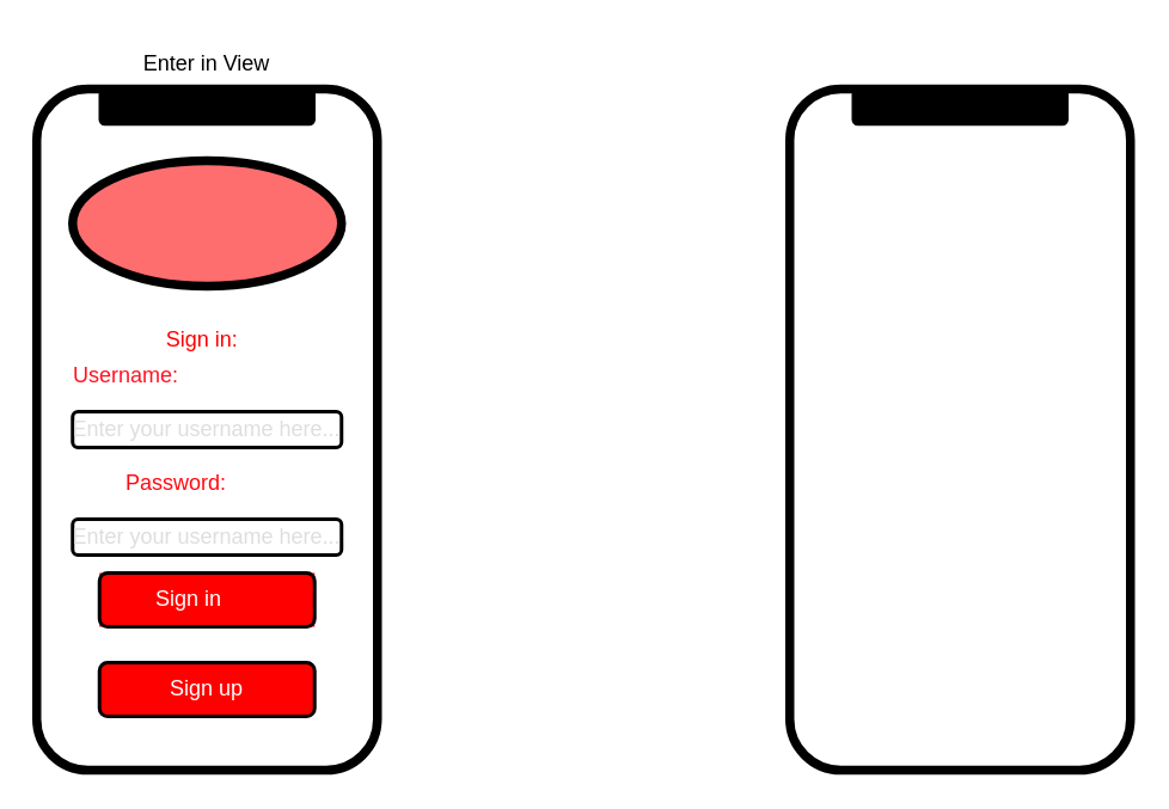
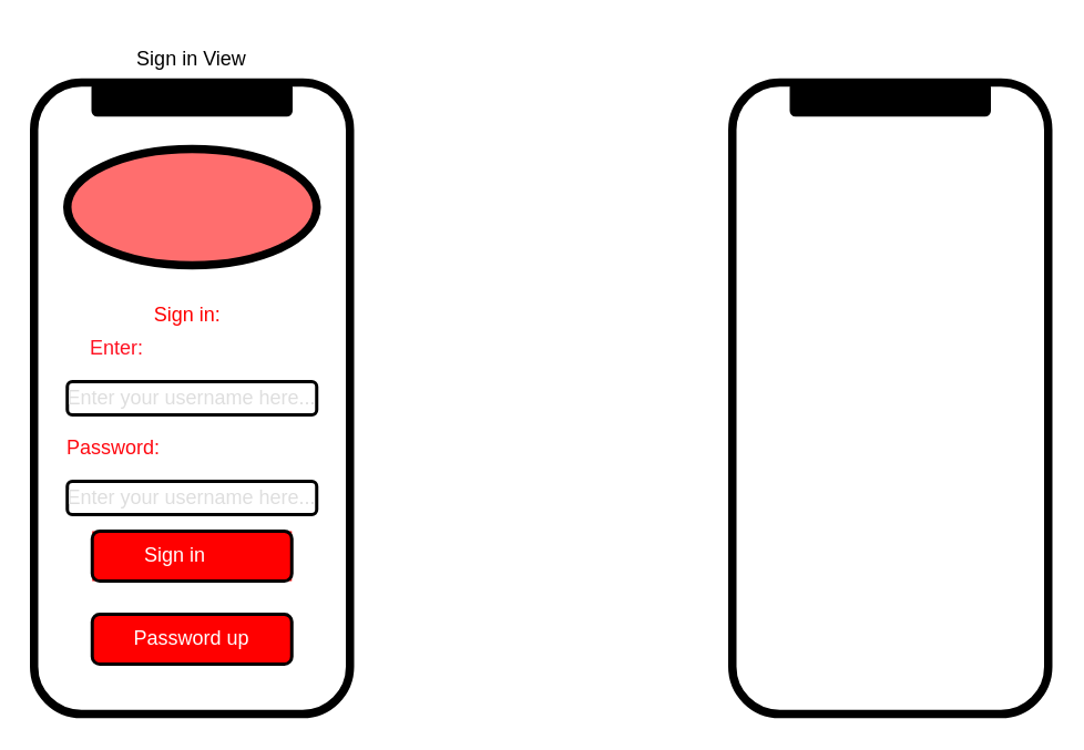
  <mxCell id="0" />
  <mxCell id="1" parent="0" />
- <mxCell id="2" value="Enter in View" style="text;html=1;strokeColor=none;fillColor=none;align=center;verticalAlign=middle;whiteSpace=wrap;rounded=0;" vertex="1" parent="1"><mxGeometry x="50" y="20" width="130" height="29" as="geometry" /></mxCell>
+ <mxCell id="2" value="Sign in View" style="text;html=1;strokeColor=none;fillColor=none;align=center;verticalAlign=middle;whiteSpace=wrap;rounded=0;" vertex="1" parent="1"><mxGeometry x="50" y="20" width="130" height="29" as="geometry" /></mxCell>
  <mxCell id="3" value="" style="group;fillColor=#ffffff;" vertex="1" connectable="0" parent="1"><mxGeometry x="20" y="49" width="210" height="380" as="geometry" /></mxCell>
  <mxCell id="4" value="" style="rounded=1;whiteSpace=wrap;html=1;strokeWidth=5;fillColor=#FFFFFF;" vertex="1" parent="3"><mxGeometry width="190" height="380" as="geometry" /></mxCell>
  <mxCell id="5" value="" style="rounded=1;whiteSpace=wrap;html=1;fillColor=#000000;" vertex="1" parent="3"><mxGeometry x="35" width="120" height="20" as="geometry" /></mxCell>
  <mxCell id="6" value="" style="ellipse;whiteSpace=wrap;html=1;strokeWidth=5;fillColor=#FF6E6E;" vertex="1" parent="3"><mxGeometry x="20" y="40" width="150" height="70" as="geometry" /></mxCell>
  <mxCell id="7" value="" style="rounded=1;whiteSpace=wrap;html=1;strokeWidth=2;" vertex="1" parent="3"><mxGeometry x="20" y="180" width="150" height="20" as="geometry" /></mxCell>
  <mxCell id="8" value="&lt;font color=&quot;#ff0000&quot;&gt;Sign in:&lt;/font&gt;" style="text;html=1;strokeColor=none;fillColor=none;align=center;verticalAlign=middle;whiteSpace=wrap;rounded=0;" vertex="1" parent="3"><mxGeometry x="70" y="130" width="45" height="20" as="geometry" /></mxCell>
- <mxCell id="9" value="&lt;font color=&quot;#ff1222&quot;&gt;Username:&lt;/font&gt;" style="text;html=1;strokeColor=none;fillColor=none;align=center;verticalAlign=middle;whiteSpace=wrap;rounded=0;" vertex="1" parent="3"><mxGeometry x="30" y="150" width="40" height="20" as="geometry" /></mxCell>
- <mxCell id="10" value="&lt;font color=&quot;#ff0810&quot;&gt;Password:&lt;/font&gt;" style="text;html=1;strokeColor=none;fillColor=none;align=center;verticalAlign=middle;whiteSpace=wrap;rounded=0;" vertex="1" parent="3"><mxGeometry x="57.5" y="210" width="40" height="20" as="geometry" /></mxCell>
+ <mxCell id="9" value="&lt;font color=&quot;#ff1222&quot;&gt;Enter:&lt;/font&gt;" style="text;html=1;strokeColor=none;fillColor=none;align=center;verticalAlign=middle;whiteSpace=wrap;rounded=0;" vertex="1" parent="3"><mxGeometry x="30" y="150" width="40" height="20" as="geometry" /></mxCell>
+ <mxCell id="10" value="&lt;font color=&quot;#ff0810&quot;&gt;Password:&lt;/font&gt;" style="text;html=1;strokeColor=none;fillColor=none;align=center;verticalAlign=middle;whiteSpace=wrap;rounded=0;" vertex="1" parent="3"><mxGeometry x="27.5" y="210" width="40" height="20" as="geometry" /></mxCell>
  <mxCell id="11" value="&lt;font color=&quot;#dedede&quot;&gt;Enter your username here...&lt;/font&gt;" style="text;html=1;strokeColor=none;fillColor=none;align=center;verticalAlign=middle;whiteSpace=wrap;rounded=0;" vertex="1" parent="3"><mxGeometry x="5" y="180" width="180" height="20" as="geometry" /></mxCell>
  <mxCell id="12" value="" style="rounded=1;whiteSpace=wrap;html=1;strokeWidth=2;" vertex="1" parent="3"><mxGeometry x="20" y="240" width="150" height="20" as="geometry" /></mxCell>
  <mxCell id="13" value="" style="group;fillColor=#FF0000;" vertex="1" connectable="0" parent="3"><mxGeometry x="35" y="270" width="120" height="30" as="geometry" /></mxCell>
  <mxCell id="14" value="" style="rounded=1;whiteSpace=wrap;html=1;strokeWidth=2;fillColor=#FF0000;" vertex="1" parent="13"><mxGeometry width="120" height="30" as="geometry" /></mxCell>
  <mxCell id="15" value="&lt;font color=&quot;#ffffff&quot;&gt;Sign in&lt;/font&gt;" style="text;html=1;strokeColor=none;fillColor=none;align=center;verticalAlign=middle;whiteSpace=wrap;rounded=0;" vertex="1" parent="13"><mxGeometry x="5" y="5" width="90" height="20" as="geometry" /></mxCell>
  <mxCell id="16" value="" style="group" vertex="1" connectable="0" parent="3"><mxGeometry x="35" y="320" width="120" height="30" as="geometry" /></mxCell>
  <mxCell id="17" value="" style="rounded=1;whiteSpace=wrap;html=1;strokeWidth=2;fillColor=#FF0000;" vertex="1" parent="16"><mxGeometry width="120" height="30" as="geometry" /></mxCell>
- <mxCell id="18" value="&lt;font color=&quot;#ffffff&quot;&gt;Sign up&lt;/font&gt;" style="text;html=1;strokeColor=none;fillColor=none;align=center;verticalAlign=middle;whiteSpace=wrap;rounded=0;" vertex="1" parent="16"><mxGeometry x="15" y="5" width="90" height="20" as="geometry" /></mxCell>
+ <mxCell id="18" value="&lt;font color=&quot;#ffffff&quot;&gt;Password up&lt;/font&gt;" style="text;html=1;strokeColor=none;fillColor=none;align=center;verticalAlign=middle;whiteSpace=wrap;rounded=0;" vertex="1" parent="16"><mxGeometry x="15" y="5" width="90" height="20" as="geometry" /></mxCell>
  <mxCell id="19" value="&lt;font color=&quot;#dedede&quot;&gt;Enter your username here...&lt;/font&gt;" style="text;html=1;strokeColor=none;fillColor=none;align=center;verticalAlign=middle;whiteSpace=wrap;rounded=0;" vertex="1" parent="3"><mxGeometry x="5" y="240" width="180" height="20" as="geometry" /></mxCell>
  <mxCell id="20" value="" style="group" vertex="1" connectable="0" parent="1"><mxGeometry x="440" y="49" width="190" height="380" as="geometry" /></mxCell>
  <mxCell id="21" value="" style="rounded=1;whiteSpace=wrap;html=1;strokeWidth=5;" vertex="1" parent="20"><mxGeometry width="190" height="380" as="geometry" /></mxCell>
  <mxCell id="22" value="" style="rounded=1;whiteSpace=wrap;html=1;fillColor=#000000;" vertex="1" parent="20"><mxGeometry x="35" width="120" height="20" as="geometry" /></mxCell>
